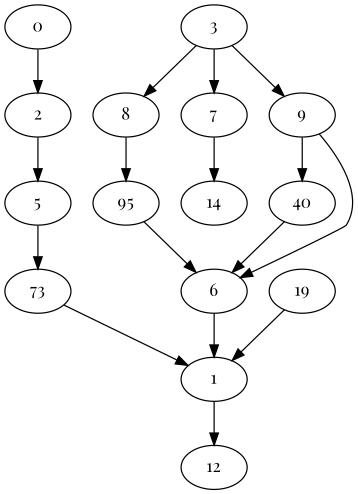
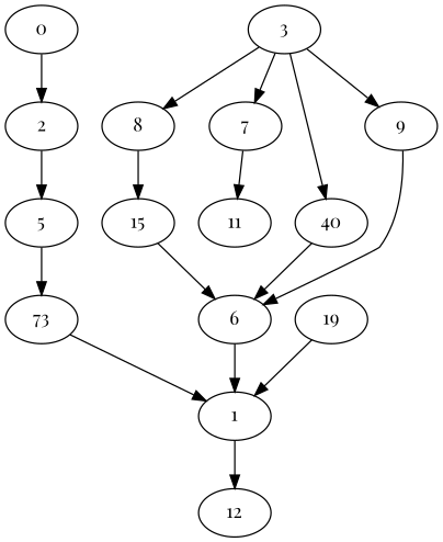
  digraph {
    "Duplicate states"=0
    GraphType=S_P
    "Max states in OPEN"=0
    Modes="120000ms; topo-ordered tasks, ; Pruning: task equivalence, fixed order ready list, ; F-value: ; Optimisation: best schedule length (SL) optimisation on equal, "
    NumberOfTasks=16
    "Pruned using list schedule length"=129291
    "States removed from OPEN"=0
    TargetSystem="Homogeneous-2"
    "Time to schedule (ms)"=993
    "Total idle time"=13
    "Total schedule length"=72
    "Total sequential time"=118
    "Total states created"=296588
    fontname="Playfair Display"
    node [Processor=1 Weight=6 fontname="Playfair Display"]
    edge [Weight=3 fontname="Playfair Display"]
    0 ["Finish time"=11 Processor=0 "Start time"=0 Weight=11]
    2 ["Finish time"=47 "Start time"=40 Weight=7]
    3 ["Finish time"=17 Processor=0 "Start time"=11]
    8 ["Finish time"=44 Processor=0 "Start time"=32 Weight=12]
    7 ["Finish time"=28 Processor=0 "Start time"=17 Weight=11]
    n6 ["Finish time"=40 "Start time"=30 Weight=10 label=40]
    9 ["Finish time"=30 "Start time"=26 Weight=4]
    5 ["Finish time"=55 "Start time"=47 Weight=8]
-   15 ["Finish time"=51 Processor=0 "Start time"=44 Weight=7 label=95]
-   14 ["Finish time"=32 Processor=0 "Start time"=28 Weight=4]
+   15 ["Finish time"=51 Processor=0 "Start time"=44 Weight=7]
+   14 ["Finish time"=32 Processor=0 "Start time"=28 Weight=4 label=11]
    6 ["Finish time"=59 Processor=0 "Start time"=51 Weight=8]
    n12 ["Finish time"=61 "Start time"=55 label=73]
    n13 ["Finish time"=26 "Start time"=18 Weight=8 label=19]
    1 ["Finish time"=66 "Start time"=61 Weight=5]
    12 ["Finish time"=72 "Start time"=66]
    0 -> 2 [Weight=10]
    2 -> 5
    3 -> 8 [Weight=10]
    3 -> 7 [Weight=8]
-   9 -> n6 [Weight=8]
+   3 -> n6 [Weight=8]
    3 -> 9
    8 -> 15 [Weight=8]
    7 -> 14
    n6 -> 6 [Weight=7]
    9 -> 6 [Weight=4]
    5 -> n12 [Weight=9]
    15 -> 6 [Weight=2]
    6 -> 1 [Weight=2]
    n12 -> 1 [Weight=6]
    n13 -> 1 [Weight=7]
    1 -> 12
  }
